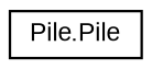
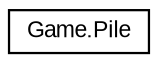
  digraph {
    rankdir=LR
    fontname="Liberation Sans"
-   n1 [color=black fillcolor=white fontname="Liberation Sans" fontsize=10 height=0.2 label="Pile.Pile" shape=record style=filled width=0.4]
+   n1 [color=black fillcolor=white fontname="Liberation Sans" fontsize=10 height=0.2 label="Game.Pile" shape=record style=filled width=0.4]
  }
